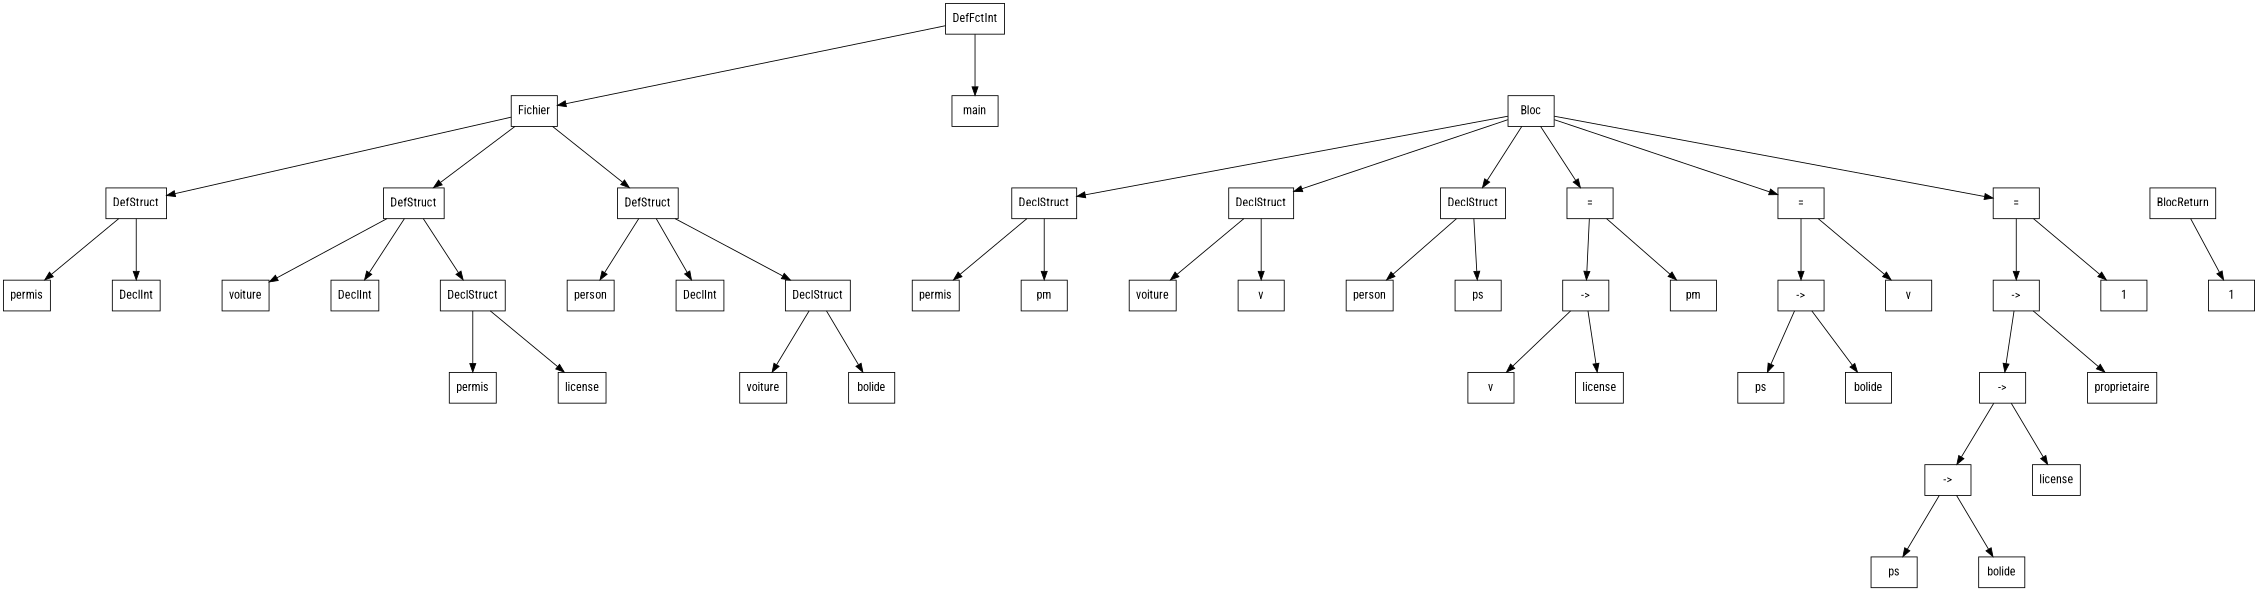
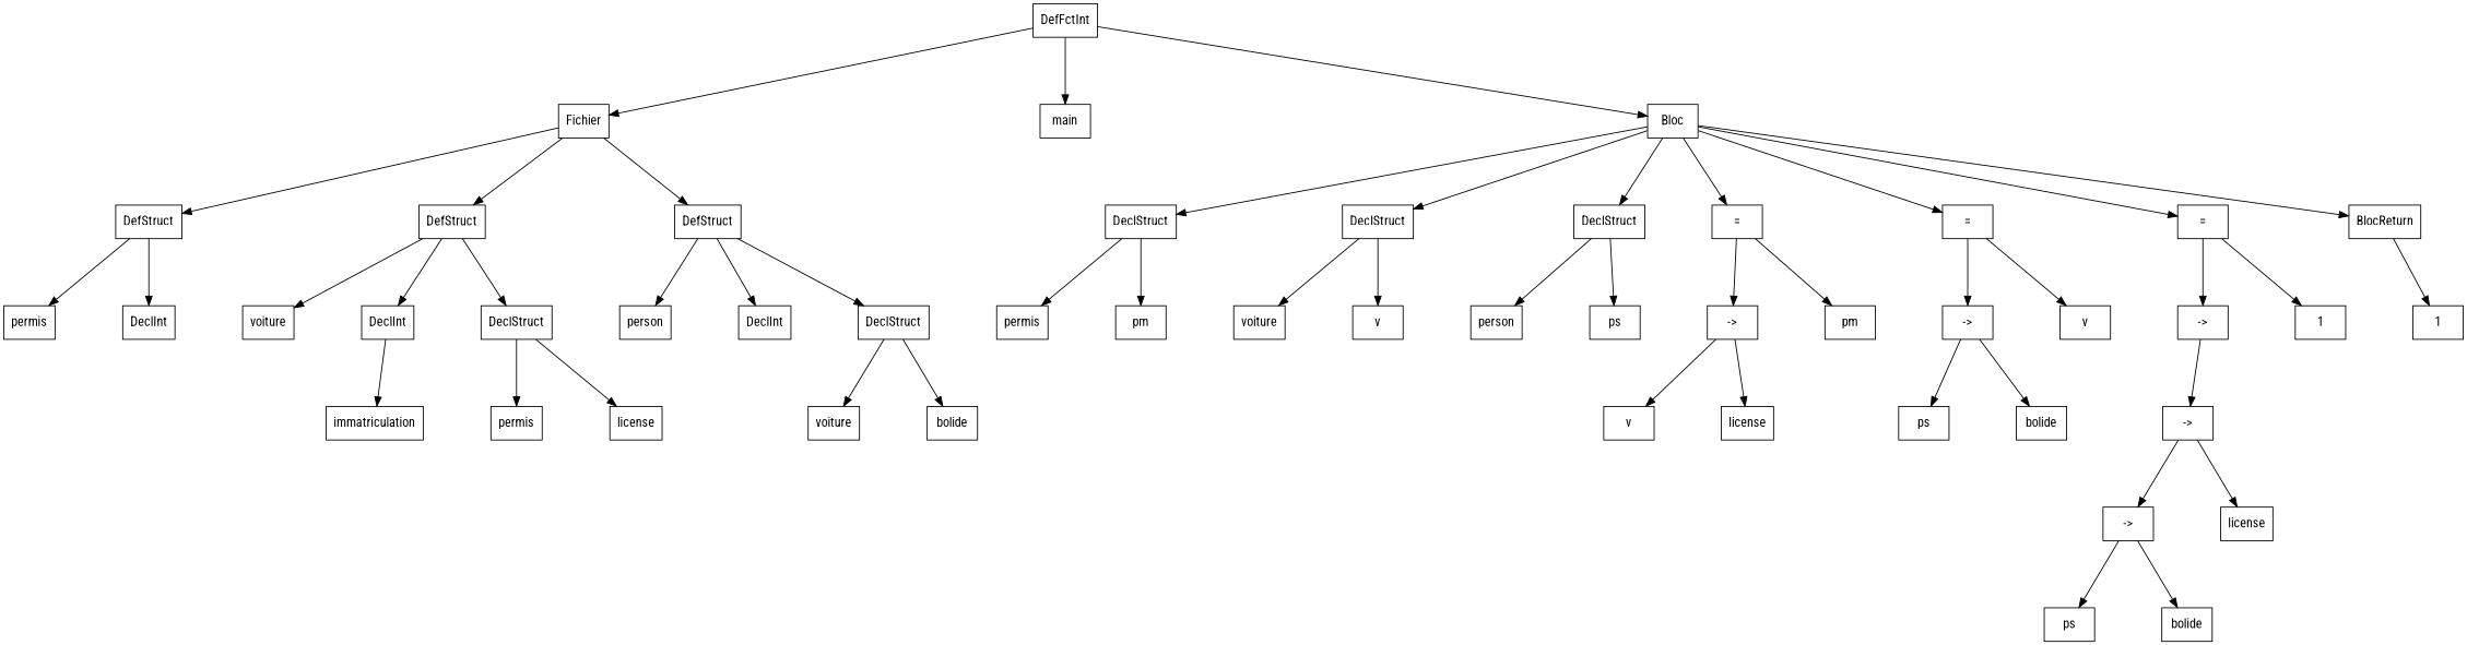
  digraph {
    fontname="Roboto Condensed"
    nodesep=1
    ranksep=1
    node [fontname="Roboto Condensed" shape=box]
    edge [fontname="Roboto Condensed"]
    n1 [label=Fichier]
    n2 [label=DefStruct]
    n3 [label=DefStruct]
    n4 [label=DefStruct]
    n5 [label=permis]
    n6 [label=DeclInt]
    n7 [label=voiture]
    n8 [label=DeclInt]
    n9 [label=DeclStruct]
    n10 [label=person]
    n11 [label=DeclInt]
    n12 [label=DeclStruct]
    n13 [label=DefFctInt]
    n14 [label=main]
    n15 [label=Bloc]
+   n16 [label=immatriculation]
    n17 [label=permis]
    n18 [label=license]
    n19 [label=voiture]
    n20 [label=bolide]
    n21 [label=DeclStruct]
    n22 [label=DeclStruct]
    n23 [label=DeclStruct]
    n24 [label="="]
    n25 [label="="]
    n26 [label="="]
    n27 [label=BlocReturn]
    n28 [label=permis]
    n29 [label=pm]
    n30 [label=voiture]
    n31 [label=v]
    n32 [label=person]
    n33 [label=ps]
    n34 [label="->"]
    n35 [label=pm]
    n36 [label="->"]
    n37 [label=v]
    n38 [label="->"]
    n39 [label=1]
    n40 [label=1]
    n41 [label=v]
    n42 [label=license]
    n43 [label=ps]
    n44 [label=bolide]
    n45 [label="->"]
-   n46 [label=proprietaire]
    n47 [label="->"]
    n48 [label=license]
    n49 [label=ps]
    n50 [label=bolide]
    n1 -> n2
    n1 -> n3
    n1 -> n4
    n2 -> n5
    n2 -> n6
    n3 -> n7
    n3 -> n8
    n3 -> n9
    n4 -> n10
    n4 -> n11
    n4 -> n12
+   n8 -> n16
    n9 -> n17
    n9 -> n18
    n12 -> n19
    n12 -> n20
    n13 -> n1
    n13 -> n14
+   n13 -> n15
    n15 -> n21
    n15 -> n22
    n15 -> n23
    n15 -> n24
    n15 -> n25
    n15 -> n26
+   n15 -> n27
    n21 -> n28
    n21 -> n29
    n22 -> n30
    n22 -> n31
    n23 -> n32
    n23 -> n33
    n24 -> n34
    n24 -> n35
    n25 -> n36
    n25 -> n37
    n26 -> n38
    n26 -> n39
    n27 -> n40
    n34 -> n41
    n34 -> n42
    n36 -> n43
    n36 -> n44
    n38 -> n45
-   n38 -> n46
    n45 -> n47
    n45 -> n48
    n47 -> n49
    n47 -> n50
  }
